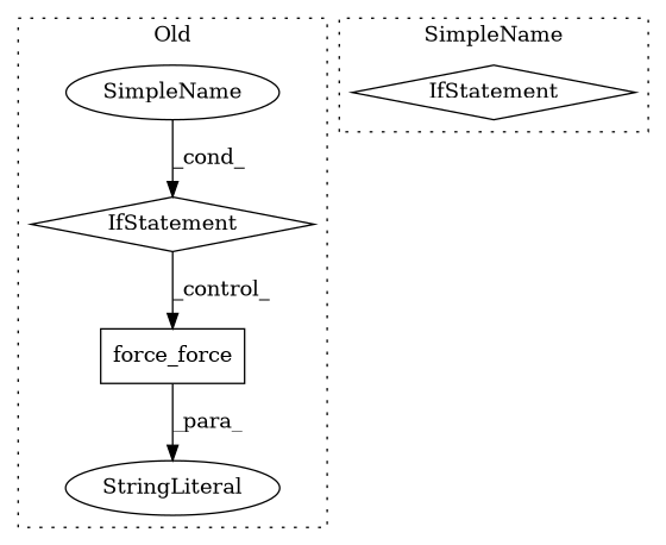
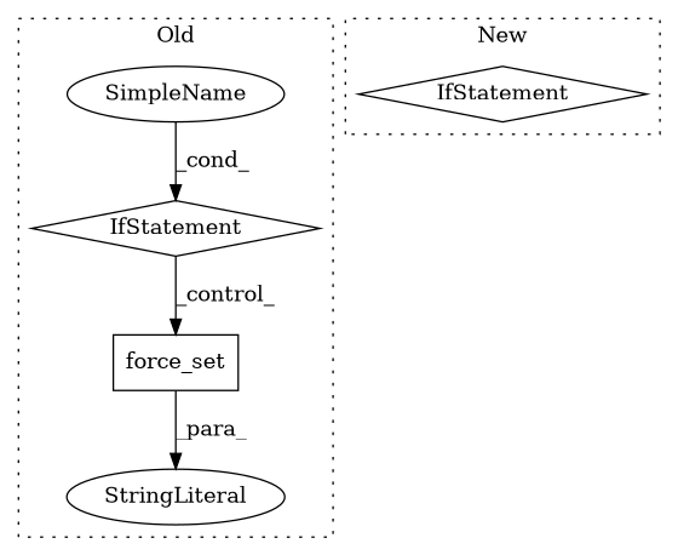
  digraph {
    node [a=25 l="8,2" s="1764,1794" shape=ellipse]
-   n1 [a=32 l="10,1" label=force_force s="1810,1839" shape=box]
+   n1 [a=32 l="10,1" label=force_set s="1810,1839" shape=box]
    n2 [a=45 l=14 label=StringLiteral s=1820]
    n3 [label=IfStatement shape=diamond]
    n4 [a=42 label=SimpleName l="" s=""]
    n5 [label=IfStatement shape=diamond]
    subgraph cluster_1 {
      label=Old
      style=dotted
      n1
      n2
      n3
      n4
    }
    subgraph cluster_2 {
-     label=SimpleName
+     label=New
      style=dotted
      n5
    }
    n1 -> n2 [label=_para_]
    n3 -> n1 [label=_control_]
    n4 -> n3 [label=_cond_]
  }
